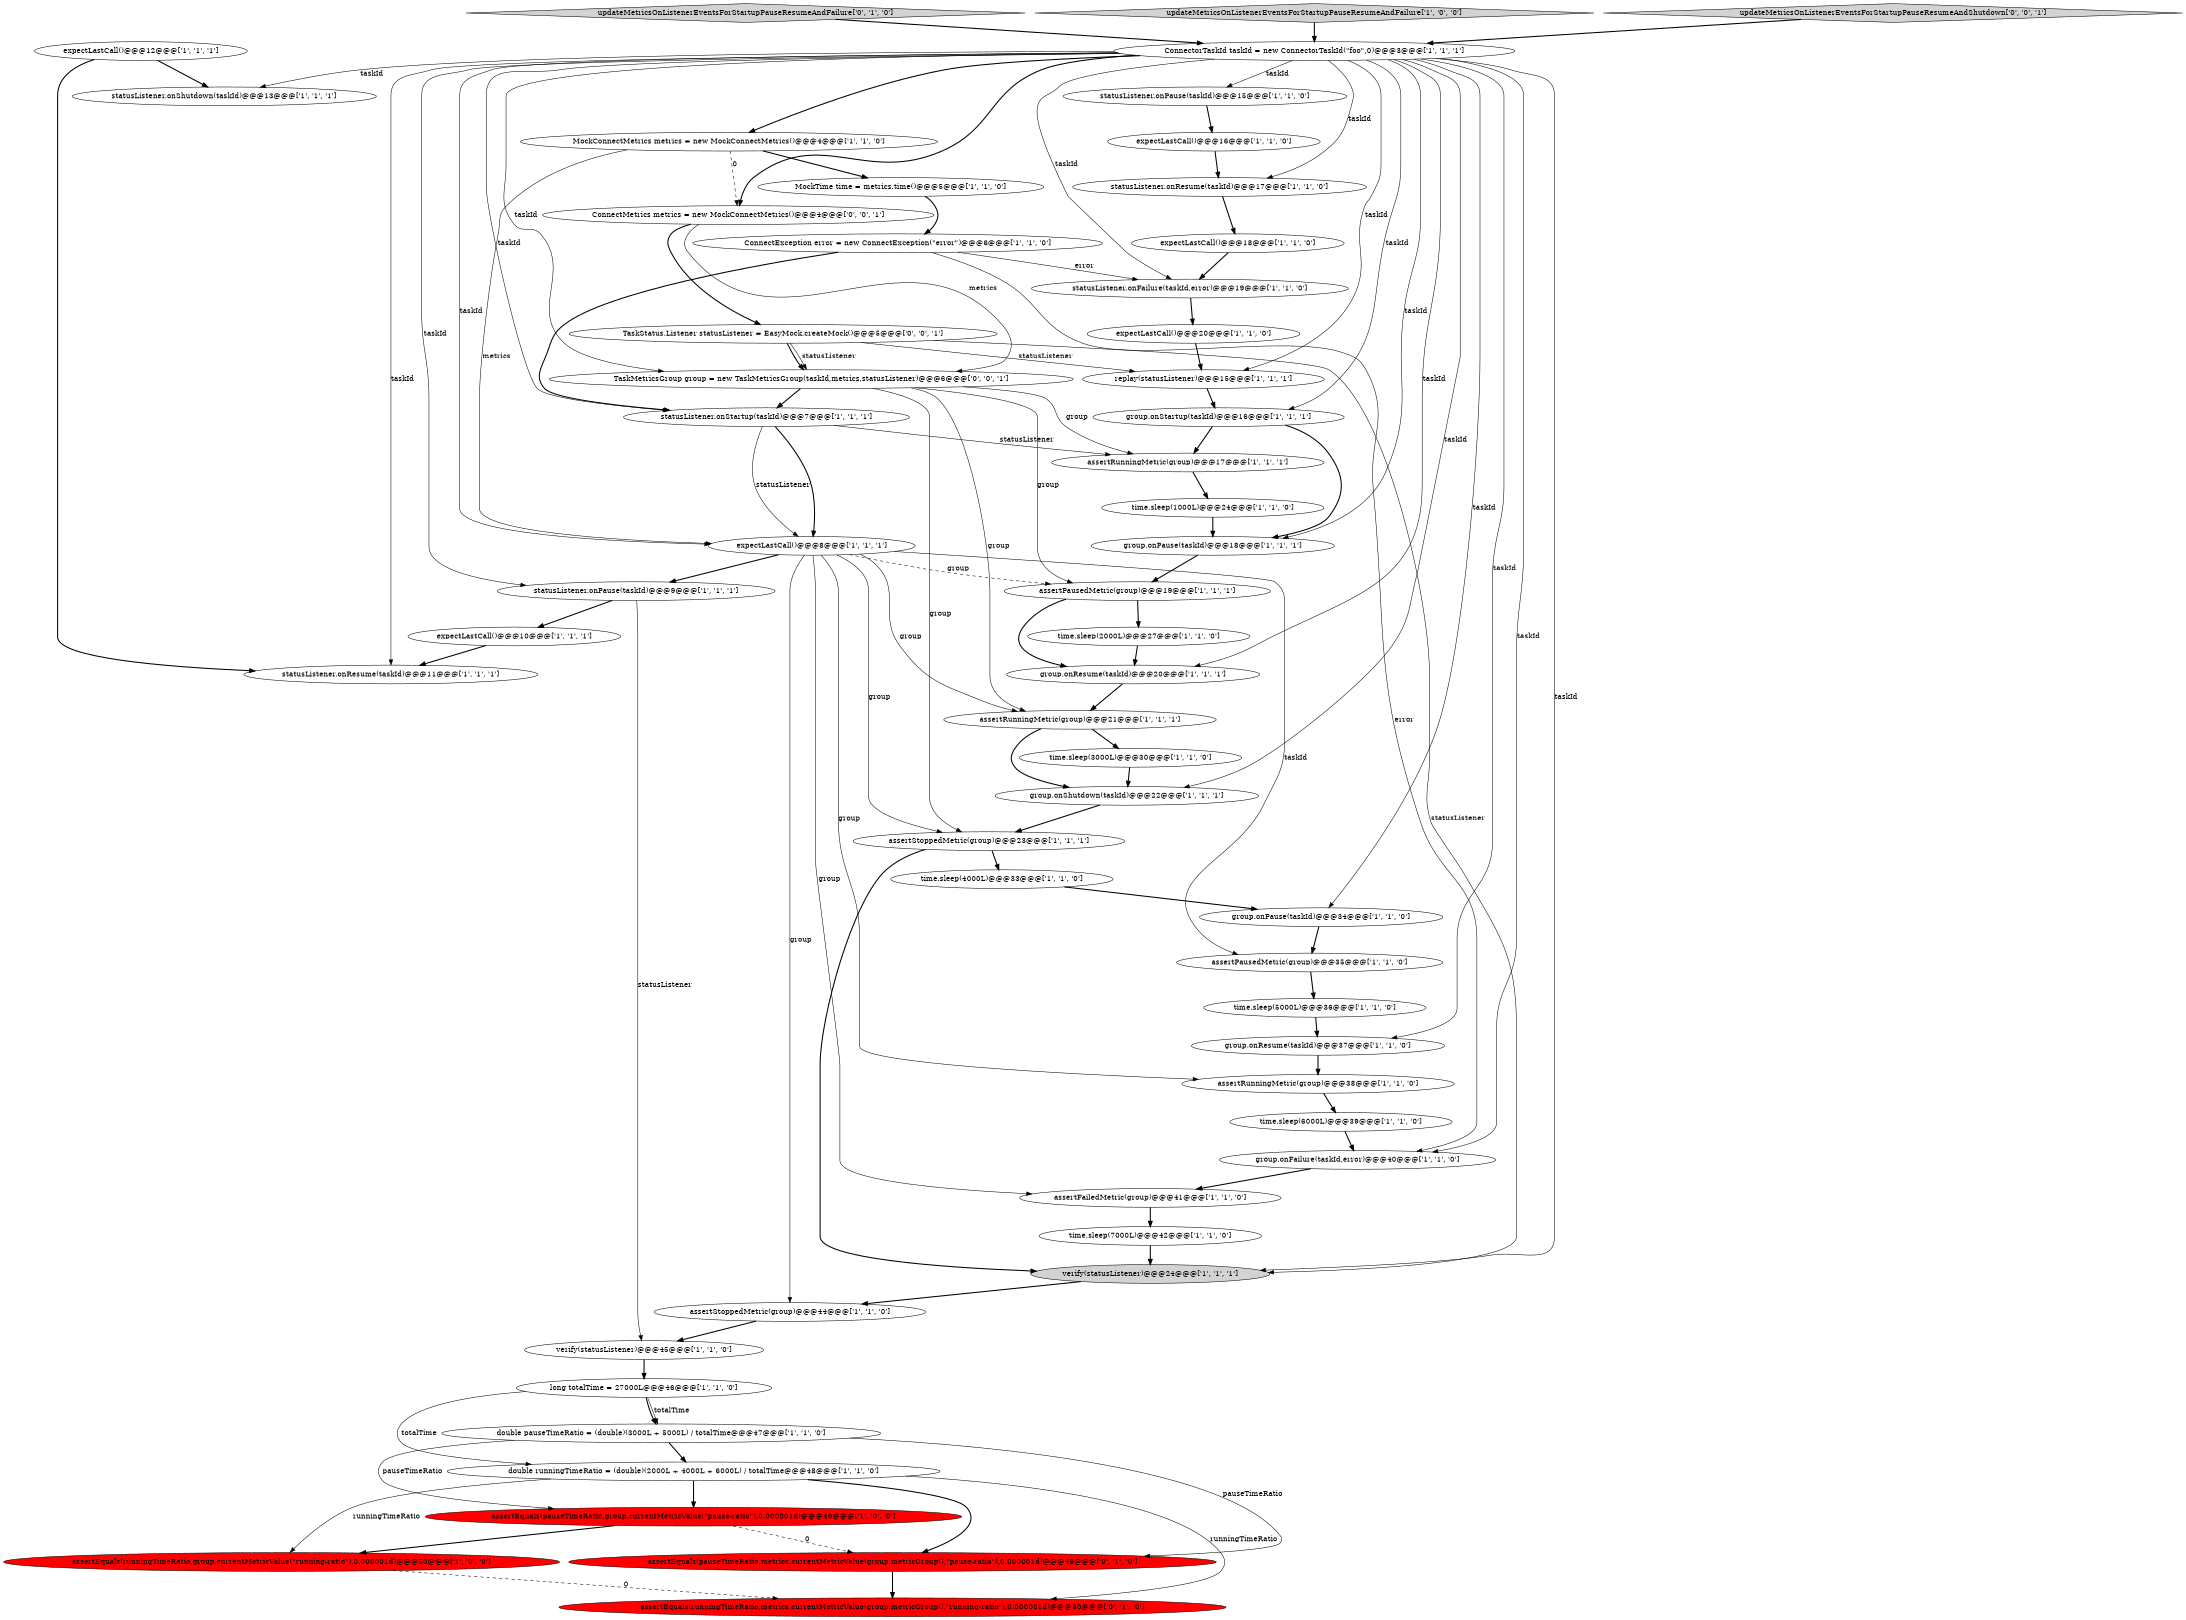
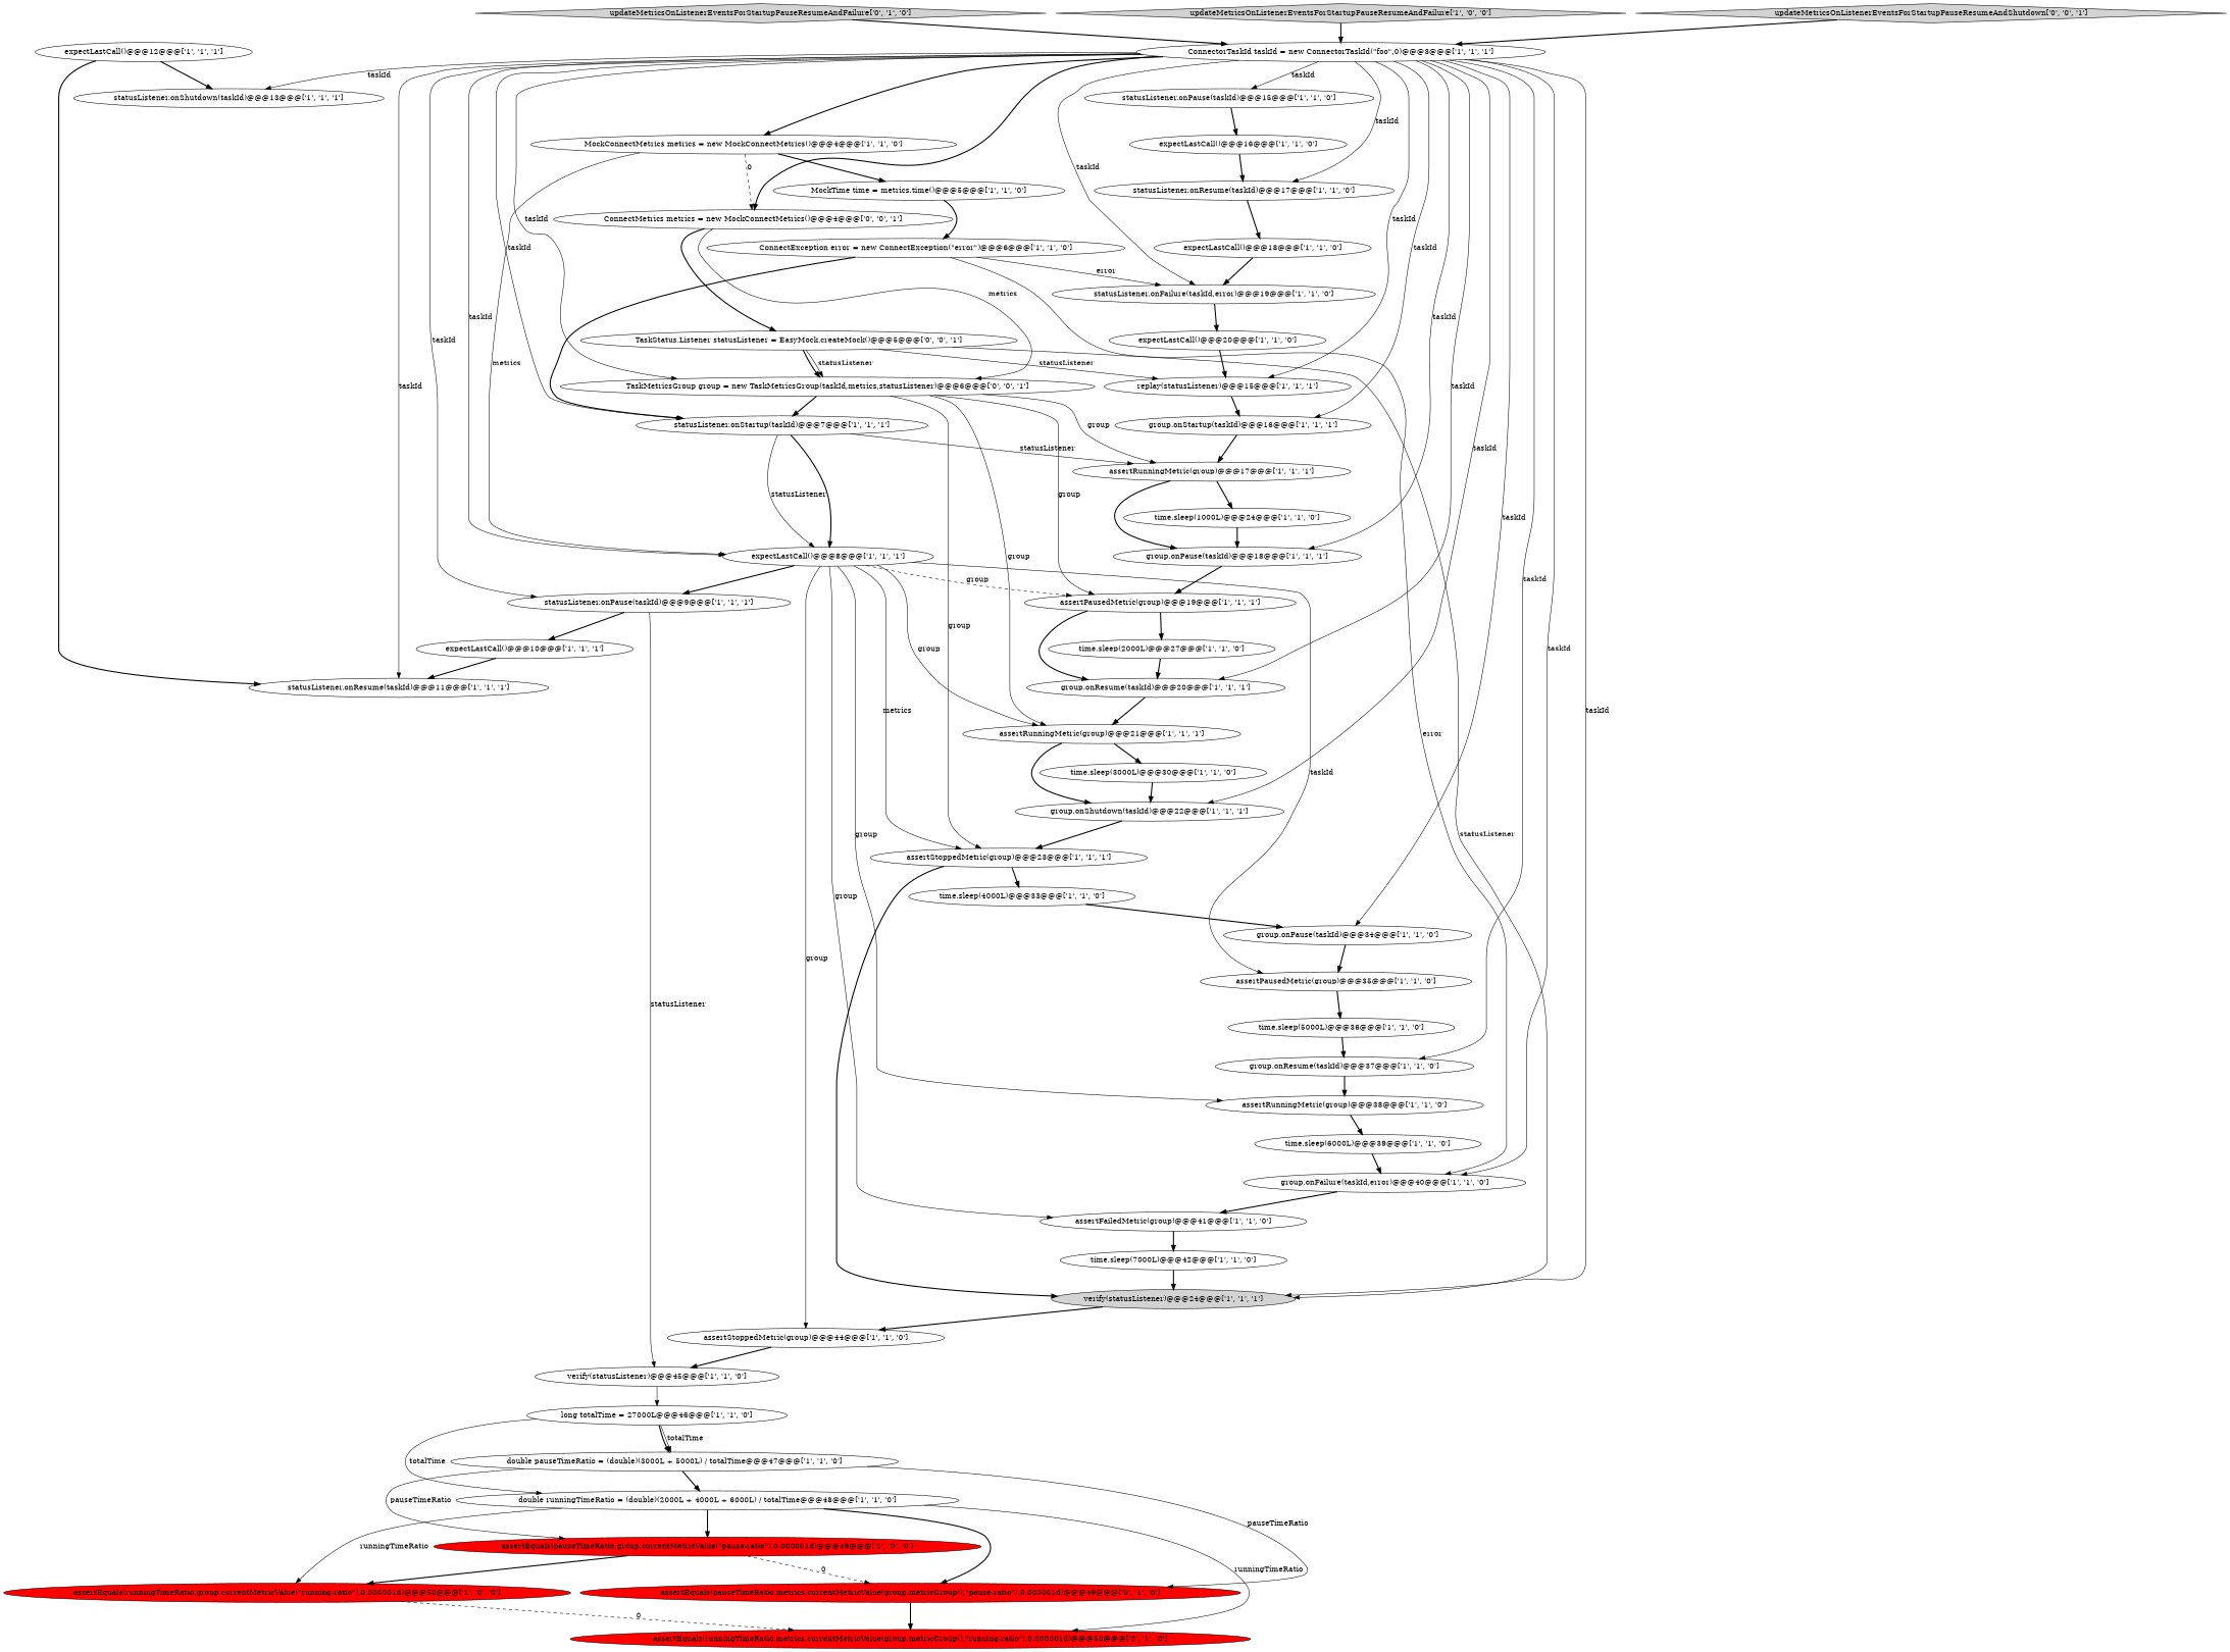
  digraph {
    node [fillcolor=white shape=ellipse style=filled]
    edge [style=bold]
    n1 [label="expectLastCall()@@@20@@@['1', '1', '0']"]
    n2 [label="replay(statusListener)@@@15@@@['1', '1', '1']"]
    n3 [label="group.onStartup(taskId)@@@16@@@['1', '1', '1']"]
    n4 [label="statusListener.onPause(taskId)@@@9@@@['1', '1', '1']"]
    n5 [label="expectLastCall()@@@10@@@['1', '1', '1']"]
    n6 [label="verify(statusListener)@@@45@@@['1', '1', '0']"]
    n7 [label="statusListener.onResume(taskId)@@@11@@@['1', '1', '1']"]
    n8 [fillcolor=lightgray label="updateMetricsOnListenerEventsForStartupPauseResumeAndFailure['0', '1', '0']" shape=diamond]
    n9 [label="ConnectorTaskId taskId = new ConnectorTaskId(\"foo\",0)@@@3@@@['1', '1', '1']"]
    n10 [label="group.onResume(taskId)@@@20@@@['1', '1', '1']"]
    n11 [fillcolor=lightgray label="verify(statusListener)@@@24@@@['1', '1', '1']"]
    n12 [label="ConnectMetrics metrics = new MockConnectMetrics()@@@4@@@['0', '0', '1']"]
    n13 [label="TaskMetricsGroup group = new TaskMetricsGroup(taskId,metrics,statusListener)@@@6@@@['0', '0', '1']"]
    n14 [label="statusListener.onShutdown(taskId)@@@13@@@['1', '1', '1']"]
    n15 [label="group.onResume(taskId)@@@37@@@['1', '1', '0']"]
    n16 [label="statusListener.onResume(taskId)@@@17@@@['1', '1', '0']"]
    n17 [label="group.onShutdown(taskId)@@@22@@@['1', '1', '1']"]
    n18 [label="group.onPause(taskId)@@@18@@@['1', '1', '1']"]
    n19 [label="statusListener.onFailure(taskId,error)@@@19@@@['1', '1', '0']"]
    n20 [label="group.onFailure(taskId,error)@@@40@@@['1', '1', '0']"]
    n21 [label="statusListener.onStartup(taskId)@@@7@@@['1', '1', '1']"]
    n22 [label="expectLastCall()@@@8@@@['1', '1', '1']"]
    n23 [label="group.onPause(taskId)@@@34@@@['1', '1', '0']"]
    n24 [label="MockConnectMetrics metrics = new MockConnectMetrics()@@@4@@@['1', '1', '0']"]
    n25 [label="statusListener.onPause(taskId)@@@15@@@['1', '1', '0']"]
    n26 [label="assertPausedMetric(group)@@@19@@@['1', '1', '1']"]
    n27 [label="time.sleep(2000L)@@@27@@@['1', '1', '0']"]
    n28 [label="assertRunningMetric(group)@@@21@@@['1', '1', '1']"]
    n29 [label="assertStoppedMetric(group)@@@44@@@['1', '1', '0']"]
    n30 [label="TaskStatus.Listener statusListener = EasyMock.createMock()@@@5@@@['0', '0', '1']"]
    n31 [label="assertStoppedMetric(group)@@@23@@@['1', '1', '1']"]
    n32 [label="assertRunningMetric(group)@@@17@@@['1', '1', '1']"]
    n33 [label="time.sleep(5000L)@@@36@@@['1', '1', '0']"]
    n34 [label="assertRunningMetric(group)@@@38@@@['1', '1', '0']"]
    n35 [label="time.sleep(4000L)@@@33@@@['1', '1', '0']"]
    n36 [label="assertFailedMetric(group)@@@41@@@['1', '1', '0']"]
    n37 [label="time.sleep(7000L)@@@42@@@['1', '1', '0']"]
    n38 [label="time.sleep(6000L)@@@39@@@['1', '1', '0']"]
    n39 [label="expectLastCall()@@@18@@@['1', '1', '0']"]
    n40 [label="time.sleep(3000L)@@@30@@@['1', '1', '0']"]
    n41 [label="expectLastCall()@@@16@@@['1', '1', '0']"]
    n42 [label="time.sleep(1000L)@@@24@@@['1', '1', '0']"]
    n43 [label="expectLastCall()@@@12@@@['1', '1', '1']"]
    n44 [label="ConnectException error = new ConnectException(\"error\")@@@6@@@['1', '1', '0']"]
    n45 [fillcolor=red label="assertEquals(runningTimeRatio,group.currentMetricValue(\"running-ratio\"),0.000001d)@@@50@@@['1', '0', '0']"]
    n46 [fillcolor=red label="assertEquals(runningTimeRatio,metrics.currentMetricValue(group.metricGroup(),\"running-ratio\"),0.000001d)@@@50@@@['0', '1', '0']"]
    n47 [label="double pauseTimeRatio = (double)(3000L + 5000L) / totalTime@@@47@@@['1', '1', '0']"]
    n48 [label="double runningTimeRatio = (double)(2000L + 4000L + 6000L) / totalTime@@@48@@@['1', '1', '0']"]
    n49 [fillcolor=red label="assertEquals(pauseTimeRatio,group.currentMetricValue(\"pause-ratio\"),0.000001d)@@@49@@@['1', '0', '0']"]
    n50 [fillcolor=red label="assertEquals(pauseTimeRatio,metrics.currentMetricValue(group.metricGroup(),\"pause-ratio\"),0.000001d)@@@49@@@['0', '1', '0']"]
    n51 [fillcolor=lightgray label="updateMetricsOnListenerEventsForStartupPauseResumeAndFailure['1', '0', '0']" shape=diamond]
    n52 [label="long totalTime = 27000L@@@46@@@['1', '1', '0']"]
    n53 [label="assertPausedMetric(group)@@@35@@@['1', '1', '0']"]
    n54 [label="MockTime time = metrics.time()@@@5@@@['1', '1', '0']"]
    n55 [fillcolor=lightgray label="updateMetricsOnListenerEventsForStartupPauseResumeAndShutdown['0', '0', '1']" shape=diamond]
    n1 -> n2
    n2 -> n3
    n3 -> n32
    n4 -> n5
    n4 -> n6 [label=statusListener style=solid]
    n5 -> n7
-   n6 -> n52
+   n6 -> n52 [style=solid]
    n8 -> n9
    n9 -> n2 [label=taskId style=solid]
    n9 -> n3 [label=taskId style=solid]
    n9 -> n4 [label=taskId style=solid]
    n9 -> n7 [label=taskId style=solid]
    n9 -> n10 [label=taskId style=solid]
    n9 -> n11 [label=taskId style=solid]
    n9 -> n12
    n9 -> n13 [label=taskId style=solid]
    n9 -> n14 [label=taskId style=solid]
    n9 -> n15 [label=taskId style=solid]
    n9 -> n16 [label=taskId style=solid]
    n9 -> n17 [label=taskId style=solid]
    n9 -> n18 [label=taskId style=solid]
    n9 -> n19 [label=taskId style=solid]
    n9 -> n20 [label=taskId style=solid]
    n9 -> n21 [label=taskId style=solid]
    n9 -> n22 [label=taskId style=solid]
    n9 -> n23 [label=taskId style=solid]
    n9 -> n24
    n9 -> n25 [label=taskId style=solid]
    n10 -> n28
    n11 -> n29
    n12 -> n13 [label=metrics style=solid]
    n12 -> n30
    n13 -> n21
    n13 -> n26 [label=group style=solid]
    n13 -> n28 [label=group style=solid]
    n13 -> n31 [label=group style=solid]
    n13 -> n32 [label=group style=solid]
    n15 -> n34
    n16 -> n39
    n17 -> n31
    n18 -> n26
    n19 -> n1
    n20 -> n36
    n21 -> n22 [label=statusListener style=solid]
    n21 -> n22
    n21 -> n32 [label=statusListener style=solid]
    n22 -> n4
    n22 -> n26 [label=group style=dashed]
    n22 -> n28 [label=group style=solid]
    n22 -> n29 [label=group style=solid]
-   n22 -> n31 [label=group style=solid]
+   n22 -> n31 [label=metrics style=solid]
    n22 -> n34 [label=group style=solid]
    n22 -> n36 [label=group style=solid]
    n22 -> n53 [label=taskId style=solid]
    n23 -> n53
    n24 -> n12 [label=0 style=dashed]
    n24 -> n22 [label=metrics style=solid]
    n24 -> n54
    n25 -> n41
    n26 -> n10
    n26 -> n27
    n27 -> n10
    n28 -> n17
    n28 -> n40
    n29 -> n6
    n30 -> n2 [label=statusListener style=solid]
    n30 -> n11 [label=statusListener style=solid]
    n30 -> n13
    n30 -> n13 [label=statusListener style=solid]
    n31 -> n11
    n31 -> n35
-   n3 -> n18
+   n32 -> n18
    n32 -> n42
    n33 -> n15
    n34 -> n38
    n35 -> n23
    n36 -> n37
    n37 -> n11
    n38 -> n20
    n39 -> n19
    n40 -> n17
    n41 -> n16
    n42 -> n18
    n43 -> n7
    n43 -> n14
    n44 -> n19 [label=error style=solid]
    n44 -> n20 [label=error style=solid]
    n44 -> n21
    n45 -> n46 [label=0 style=dashed]
    n47 -> n48
    n47 -> n49 [label=pauseTimeRatio style=solid]
    n47 -> n50 [label=pauseTimeRatio style=solid]
    n48 -> n45 [label=runningTimeRatio style=solid]
    n48 -> n46 [label=runningTimeRatio style=solid]
    n48 -> n49
    n48 -> n50
    n49 -> n45
    n49 -> n50 [label=0 style=dashed]
    n50 -> n46
    n51 -> n9
    n52 -> n47 [label=totalTime style=solid]
    n52 -> n47
    n52 -> n48 [label=totalTime style=solid]
    n53 -> n33
    n54 -> n44
    n55 -> n9
  }
